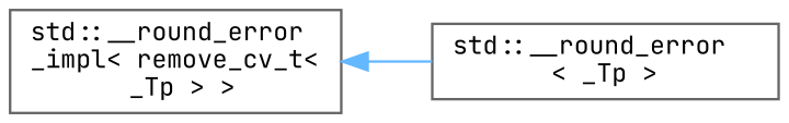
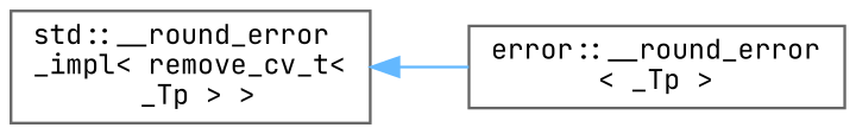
  digraph {
    rankdir=LR
    fontname="JetBrains Mono"
    node [color=grey40 fillcolor=white fontname="JetBrains Mono" fontsize=10 shape=box style=filled]
    n1 [height=0.2 label="std::__round_error\l_impl\< remove_cv_t\<\l _Tp \> \>" width=0.4]
-   n2 [height=0.2 label="std::__round_error\l\< _Tp \>" width=0.4]
+   n2 [height=0.2 label="error::__round_error\l\< _Tp \>" width=0.4]
    n1 -> n2 [color=steelblue1 dir=back fontname="JetBrains Mono" fontsize=10 labelfontname=Helvetica labelfontsize=10 style=solid]
  }
